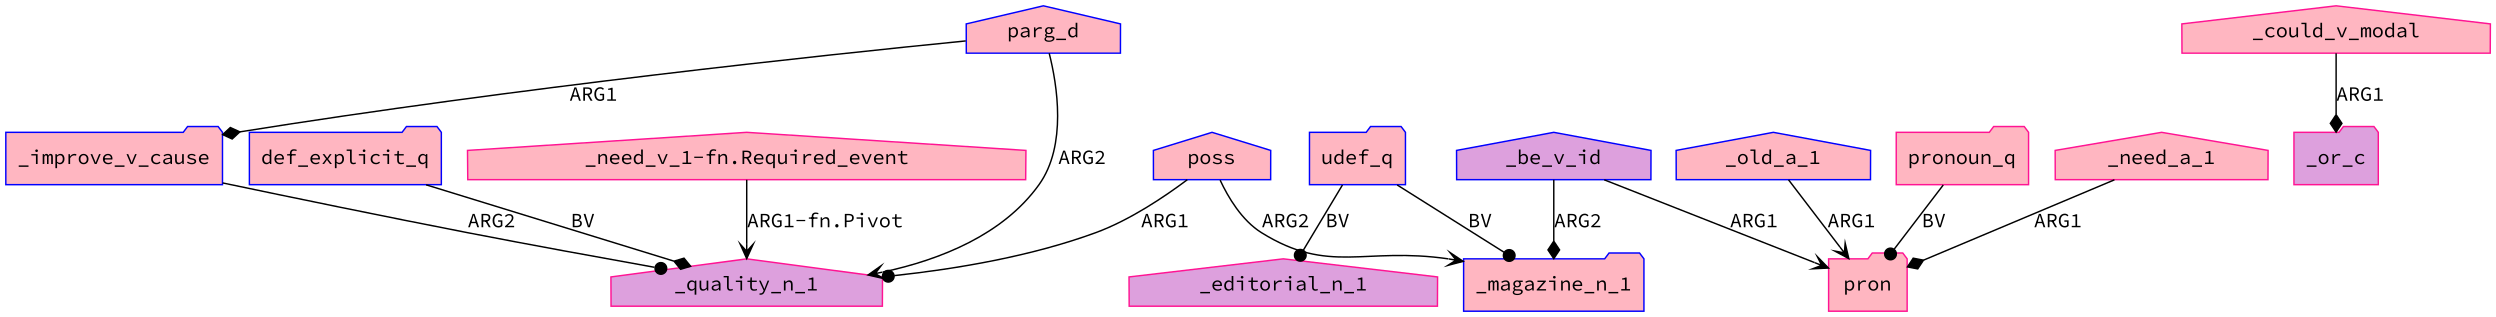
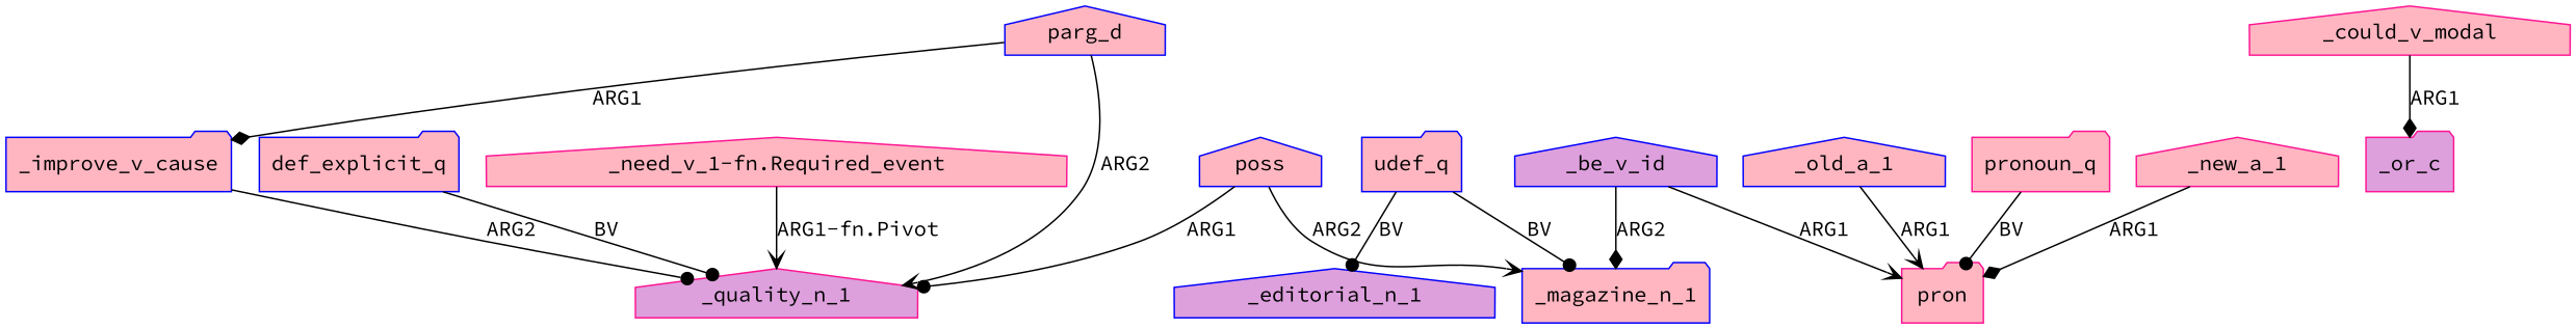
  digraph {
    fontname="Source Code Pro"
    node [color=blue fillcolor=lightpink fontname="Source Code Pro" shape=house style=filled]
    edge [arrowhead=vee fontname="Source Code Pro"]
    "_need_v_1-fn.Required_event" [color=deeppink]
    _quality_n_1 [color=deeppink fillcolor=plum]
    _improve_v_cause [shape=folder]
-   _new_a_1 [color=deeppink label=_need_a_1]
+   _new_a_1 [color=deeppink]
    pron [color=deeppink shape=folder]
    poss
    _magazine_n_1 [shape=folder]
-   _editorial_n_1 [color=deeppink fillcolor=plum]
+   _editorial_n_1 [fillcolor=plum]
    parg_d
    udef_q [shape=folder]
    def_explicit_q [shape=folder]
    _be_v_id [fillcolor=plum]
    _old_a_1
    _could_v_modal [color=deeppink]
    _or_c [color=deeppink fillcolor=plum shape=folder]
    pronoun_q [color=deeppink shape=folder]
    "_need_v_1-fn.Required_event" -> _quality_n_1 [label="ARG1-fn.Pivot"]
    _improve_v_cause -> _quality_n_1 [arrowhead=dot label=ARG2]
    _new_a_1 -> pron [arrowhead=diamond label=ARG1]
    poss -> _quality_n_1 [arrowhead=dot label=ARG1]
    poss -> _magazine_n_1 [label=ARG2]
    parg_d -> _quality_n_1 [label=ARG2]
    parg_d -> _improve_v_cause [arrowhead=diamond label=ARG1]
    udef_q -> _magazine_n_1 [arrowhead=dot label=BV]
    udef_q -> _editorial_n_1 [arrowhead=dot label=BV]
-   def_explicit_q -> _quality_n_1 [arrowhead=diamond label=BV]
+   def_explicit_q -> _quality_n_1 [arrowhead=dot label=BV]
    _be_v_id -> pron [label=ARG1]
    _be_v_id -> _magazine_n_1 [arrowhead=diamond label=ARG2]
    _old_a_1 -> pron [label=ARG1]
    _could_v_modal -> _or_c [arrowhead=diamond label=ARG1]
    pronoun_q -> pron [arrowhead=dot label=BV]
  }
